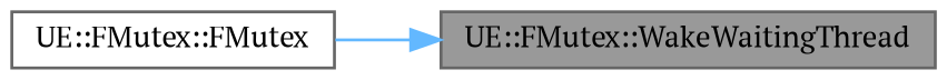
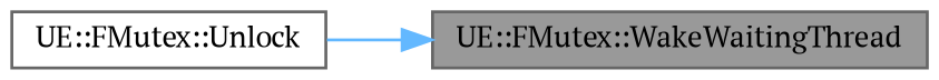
  digraph {
    rankdir=RL
    fontname="PT Serif"
    node [fontname="PT Serif" fontsize=10 shape=box style=filled]
    n1 [color=gray40 fillcolor=grey60 fontcolor=black height=0.2 label="UE::FMutex::WakeWaitingThread" width=0.4]
-   n2 [color=grey40 fillcolor=white height=0.2 label="UE::FMutex::FMutex" width=0.4]
+   n2 [color=grey40 fillcolor=white height=0.2 label="UE::FMutex::Unlock" width=0.4]
    n1 -> n2 [color=steelblue1 dir=back fontname="PT Serif" fontsize=10 labelfontname=Helvetica labelfontsize=10 style=solid]
  }
